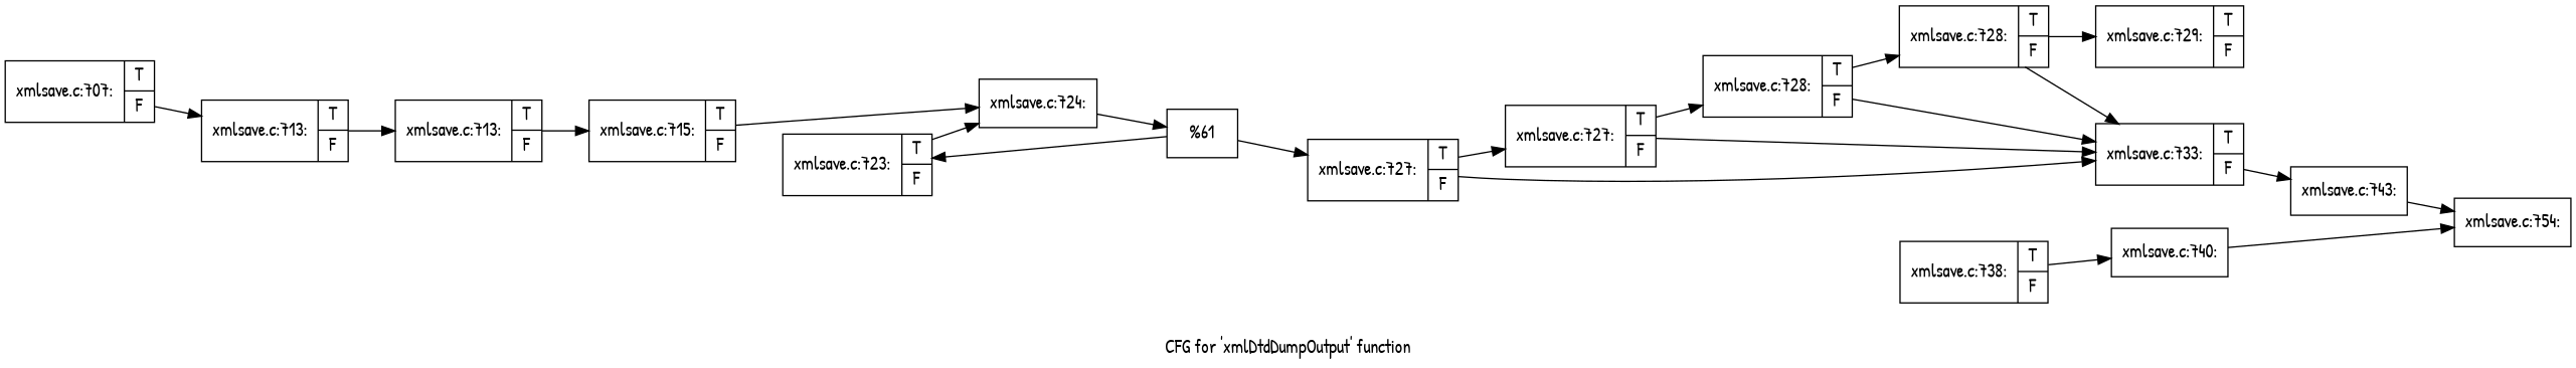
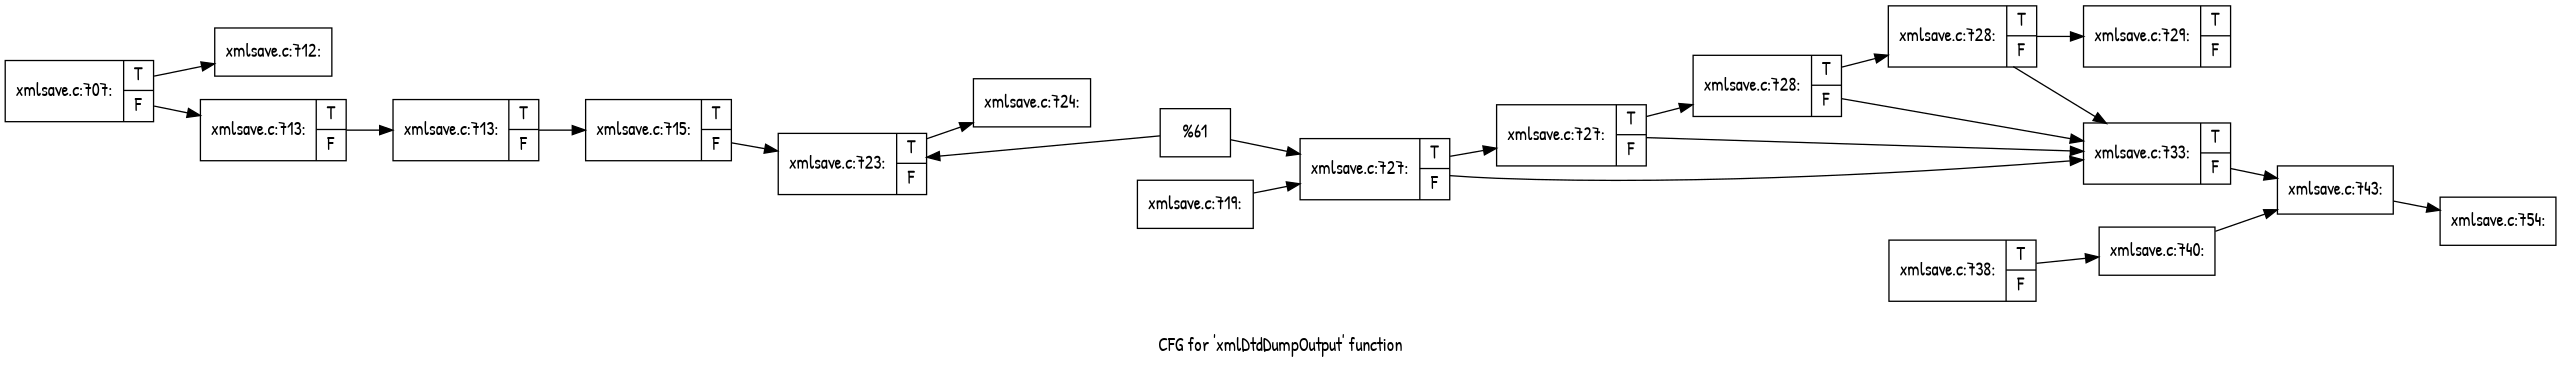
  digraph {
    fontname="Patrick Hand"
    label="CFG for 'xmlDtdDumpOutput' function"
    rankdir=LR
    node [fontname="Patrick Hand" shape=record]
    edge [fontname="Patrick Hand"]
    n1 [label="{xmlsave.c:707:|{<s0>T|<s1>F}}"]
+   n2 [label="{xmlsave.c:712:}"]
    n3 [label="{xmlsave.c:713:|{<s0>T|<s1>F}}"]
    n4 [label="{xmlsave.c:713:|{<s0>T|<s1>F}}"]
    n5 [label="{xmlsave.c:754:}"]
    n6 [label="{xmlsave.c:715:|{<s0>T|<s1>F}}"]
    n7 [label="{xmlsave.c:723:|{<s0>T|<s1>F}}"]
+   n8 [label="{xmlsave.c:719:}"]
    n9 [label="{xmlsave.c:727:|{<s0>T|<s1>F}}"]
    n10 [label="{xmlsave.c:724:}"]
    n11 [label="{xmlsave.c:727:|{<s0>T|<s1>F}}"]
    n12 [label="{xmlsave.c:733:|{<s0>T|<s1>F}}"]
    n13 [label="{%61}"]
    n14 [label="{xmlsave.c:728:|{<s0>T|<s1>F}}"]
    n15 [label="{xmlsave.c:743:}"]
    n16 [label="{xmlsave.c:728:|{<s0>T|<s1>F}}"]
    n17 [label="{xmlsave.c:738:|{<s0>T|<s1>F}}"]
    n18 [label="{xmlsave.c:740:}"]
    n19 [label="{xmlsave.c:729:|{<s0>T|<s1>F}}"]
+   n1 -> n2
    n1 -> n3
    n3 -> n4
    n4 -> n6
-   n6 -> n10
+   n6 -> n7
    n7 -> n10
+   n8 -> n9
    n9 -> n11
    n9 -> n12
-   n10 -> n13
    n11 -> n12
    n11 -> n14
    n12 -> n15
    n13 -> n7
    n13 -> n9
    n14 -> n12
    n14 -> n16
    n15 -> n5
    n16 -> n12
    n16 -> n19
    n17 -> n18
-   n18 -> n5
+   n18 -> n15
  }
